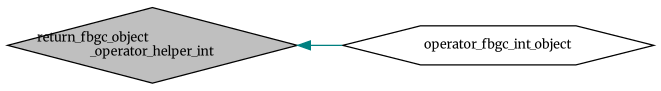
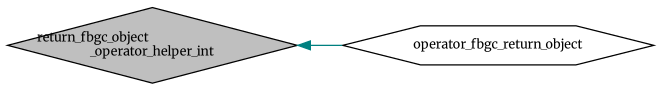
  digraph {
    rankdir=LR
    fontname=Merriweather
    node [color=black fontname=Merriweather fontsize=10 style=filled]
    n1 [fillcolor=grey75 fontcolor=black height=0.2 label="return_fbgc_object\l_operator_helper_int" shape=diamond width=0.4]
-   n2 [fillcolor=white height=0.2 label=operator_fbgc_int_object shape=hexagon width=0.4]
+   n2 [fillcolor=white height=0.2 label=operator_fbgc_return_object shape=hexagon width=0.4]
    n1 -> n2 [color=teal dir=back fontname=Merriweather fontsize=10 labelfontname=Helvetica labelfontsize=10 style=solid]
  }
